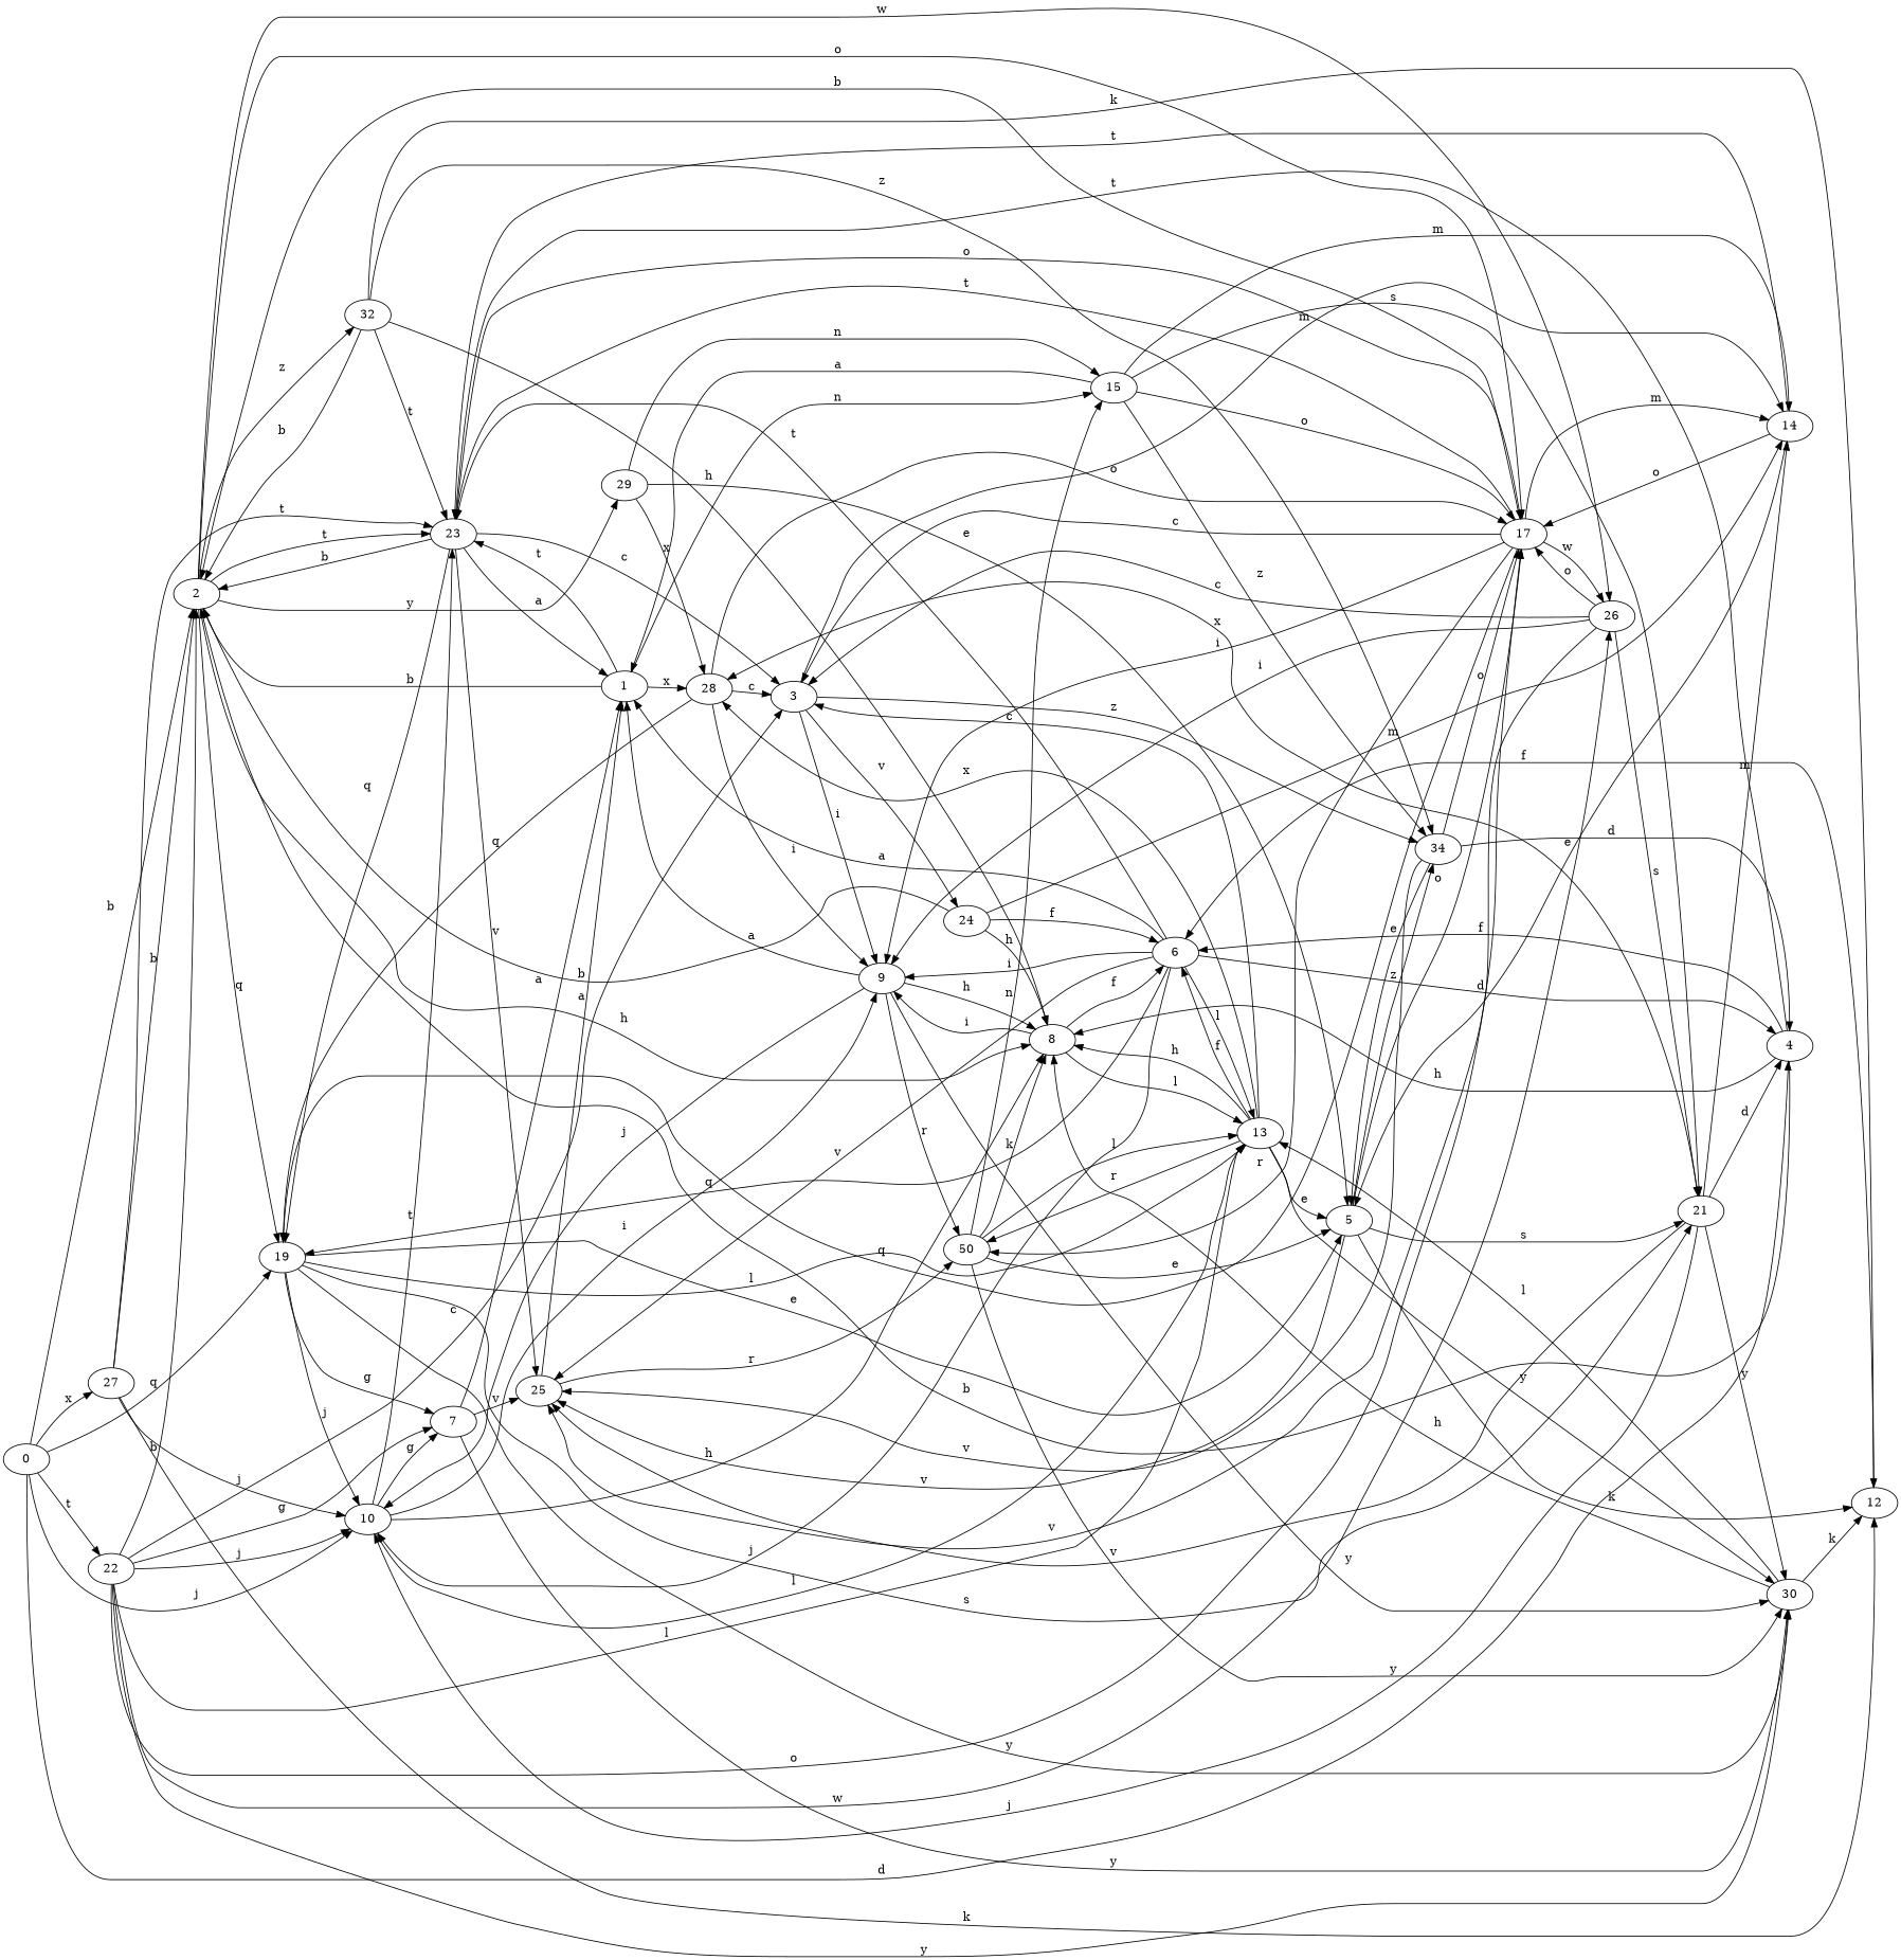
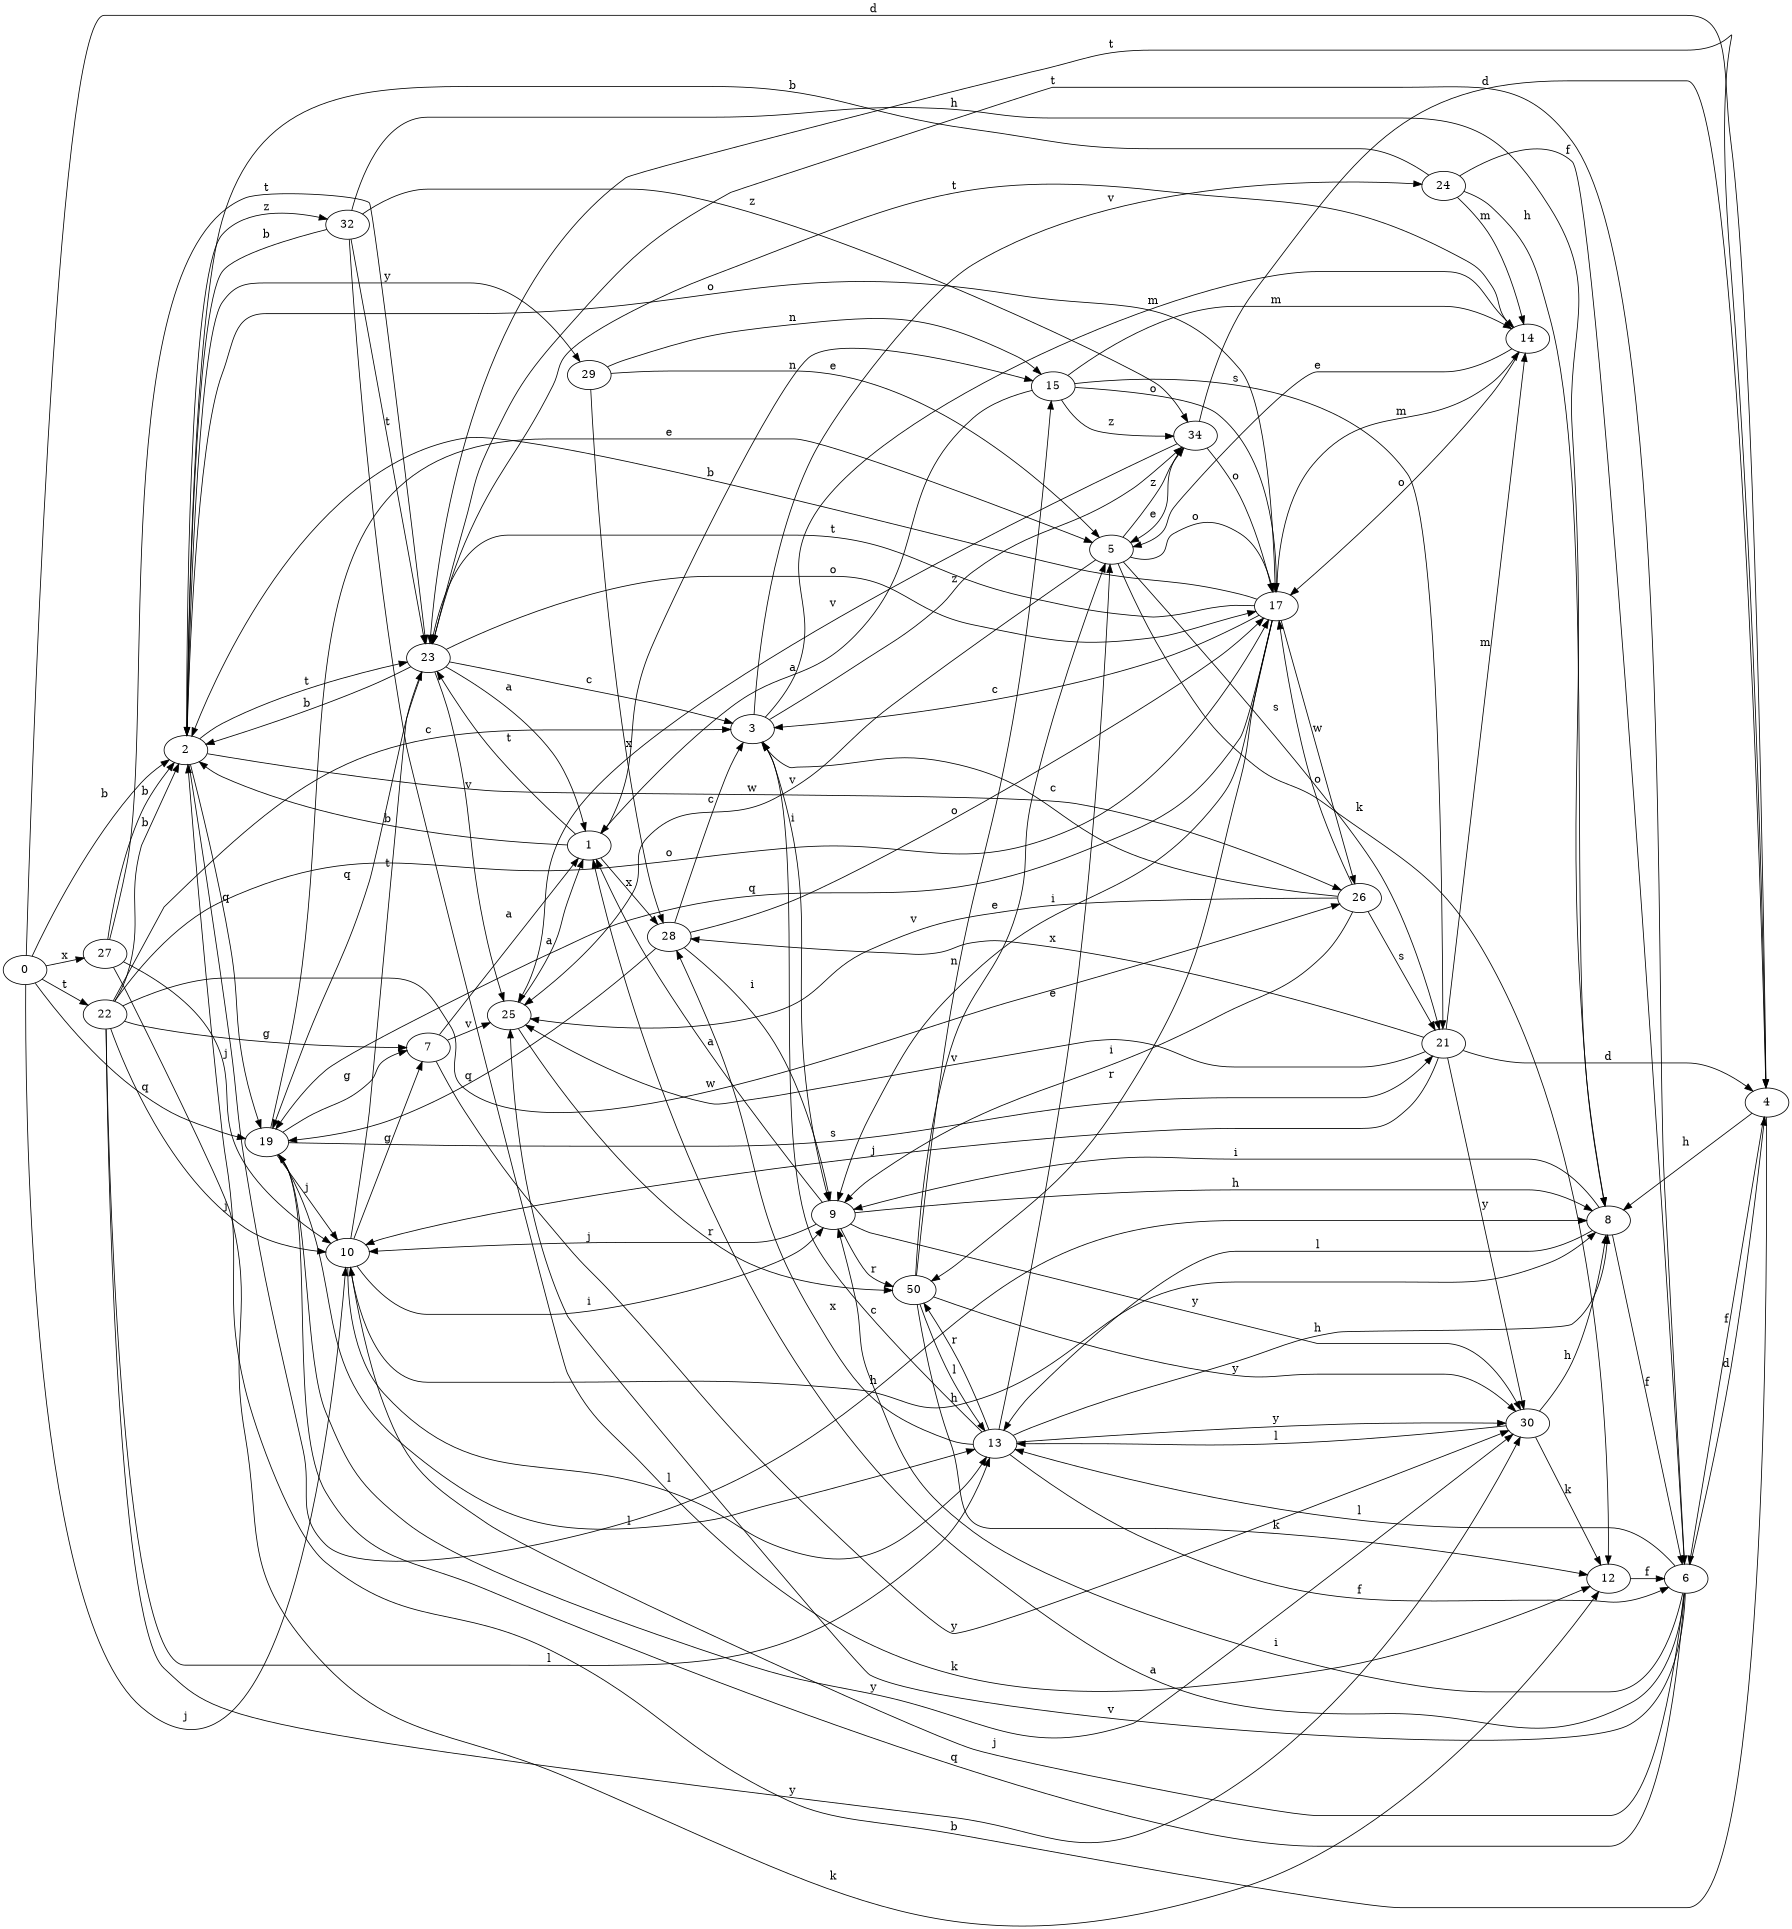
  strict digraph {
    rankdir=LR
    0
    2
    4
    10
    19
    22
    27
    23
    8
    17
    26
    29
    32
    6
    9
    13
    7
    5
    21
    30
    3
    12
    1
    15
    28
    14
    34
    25
    n29 [label=50]
    24
    0 -> 2 [label=b]
    0 -> 4 [label=d]
    0 -> 10 [label=j]
    0 -> 19 [label=q]
    0 -> 22 [label=t]
    0 -> 27 [label=x]
    2 -> 19 [label=q]
    2 -> 23 [label=t]
    2 -> 8 [label=h]
    2 -> 17 [label=o]
    2 -> 26 [label=w]
    2 -> 29 [label=y]
    2 -> 32 [label=z]
    4 -> 2 [label=b]
    4 -> 23 [label=t]
    4 -> 8 [label=h]
    4 -> 6 [label=f]
    10 -> 23 [label=t]
    10 -> 8 [label=h]
    10 -> 9 [label=i]
    10 -> 13 [label=l]
    10 -> 7 [label=g]
    19 -> 10 [label=j]
    19 -> 13 [label=l]
    19 -> 7 [label=g]
    19 -> 5 [label=e]
    19 -> 21 [label=s]
    19 -> 30 [label=y]
    22 -> 2 [label=b]
    22 -> 10 [label=j]
    22 -> 17 [label=o]
    22 -> 26 [label=w]
    22 -> 13 [label=l]
    22 -> 7 [label=g]
    22 -> 30 [label=y]
    22 -> 3 [label=c]
    27 -> 2 [label=b]
    27 -> 10 [label=j]
    27 -> 23 [label=t]
    27 -> 12 [label=k]
    23 -> 2 [label=b]
    23 -> 19 [label=q]
    23 -> 17 [label=o]
    23 -> 3 [label=c]
    23 -> 1 [label=a]
    23 -> 25 [label=v]
    8 -> 6 [label=f]
    8 -> 9 [label=i]
    8 -> 13 [label=l]
    17 -> 2 [label=b]
    17 -> 19 [label=q]
    17 -> 23 [label=t]
    17 -> 26 [label=w]
    17 -> 9 [label=i]
    17 -> 3 [label=c]
    17 -> 14 [label=m]
    17 -> n29 [label=r]
    26 -> 17 [label=o]
    26 -> 9 [label=i]
    26 -> 21 [label=s]
    26 -> 3 [label=c]
    26 -> 25 [label=v]
    29 -> 5 [label=e]
    29 -> 15 [label=n]
    29 -> 28 [label=x]
    32 -> 2 [label=b]
    32 -> 23 [label=t]
    32 -> 8 [label=h]
    32 -> 12 [label=k]
    32 -> 34 [label=z]
    6 -> 4 [label=d]
    6 -> 10 [label=j]
    6 -> 19 [label=q]
    6 -> 23 [label=t]
    6 -> 9 [label=i]
    6 -> 13 [label=l]
    6 -> 1 [label=a]
    6 -> 25 [label=v]
    9 -> 10 [label=j]
    9 -> 8 [label=h]
    9 -> 30 [label=y]
    9 -> 1 [label=a]
    9 -> n29 [label=r]
    13 -> 8 [label=h]
    13 -> 6 [label=f]
    13 -> 5 [label=e]
    13 -> 30 [label=y]
    13 -> 3 [label=c]
    13 -> 28 [label=x]
    13 -> n29 [label=r]
    7 -> 30 [label=y]
    7 -> 1 [label=a]
    7 -> 25 [label=v]
    5 -> 17 [label=o]
    5 -> 21 [label=s]
    5 -> 12 [label=k]
    5 -> 34 [label=z]
    5 -> 25 [label=v]
    21 -> 4 [label=d]
    21 -> 10 [label=j]
    21 -> 30 [label=y]
    21 -> 28 [label=x]
    21 -> 14 [label=m]
    21 -> 25 [label=v]
    30 -> 8 [label=h]
    30 -> 13 [label=l]
    30 -> 12 [label=k]
    3 -> 9 [label=i]
    3 -> 14 [label=m]
    3 -> 34 [label=z]
    3 -> 24 [label=v]
    12 -> 6 [label=f]
    1 -> 2 [label=b]
    1 -> 23 [label=t]
    1 -> 15 [label=n]
    1 -> 28 [label=x]
    15 -> 17 [label=o]
    15 -> 21 [label=s]
    15 -> 1 [label=a]
    15 -> 14 [label=m]
    15 -> 34 [label=z]
    28 -> 19 [label=q]
    28 -> 17 [label=o]
    28 -> 9 [label=i]
    28 -> 3 [label=c]
    14 -> 23 [label=t]
    14 -> 17 [label=o]
    14 -> 5 [label=e]
    34 -> 4 [label=d]
    34 -> 17 [label=o]
    34 -> 5 [label=e]
    34 -> 25 [label=v]
    25 -> 1 [label=a]
    25 -> n29 [label=r]
    n29 -> 13 [label=l]
    n29 -> 5 [label=e]
    n29 -> 30 [label=y]
-   n29 -> 8 [label=k]
+   n29 -> 12 [label=k]
    n29 -> 15 [label=n]
    24 -> 2 [label=b]
    24 -> 8 [label=h]
    24 -> 6 [label=f]
    24 -> 14 [label=m]
  }
